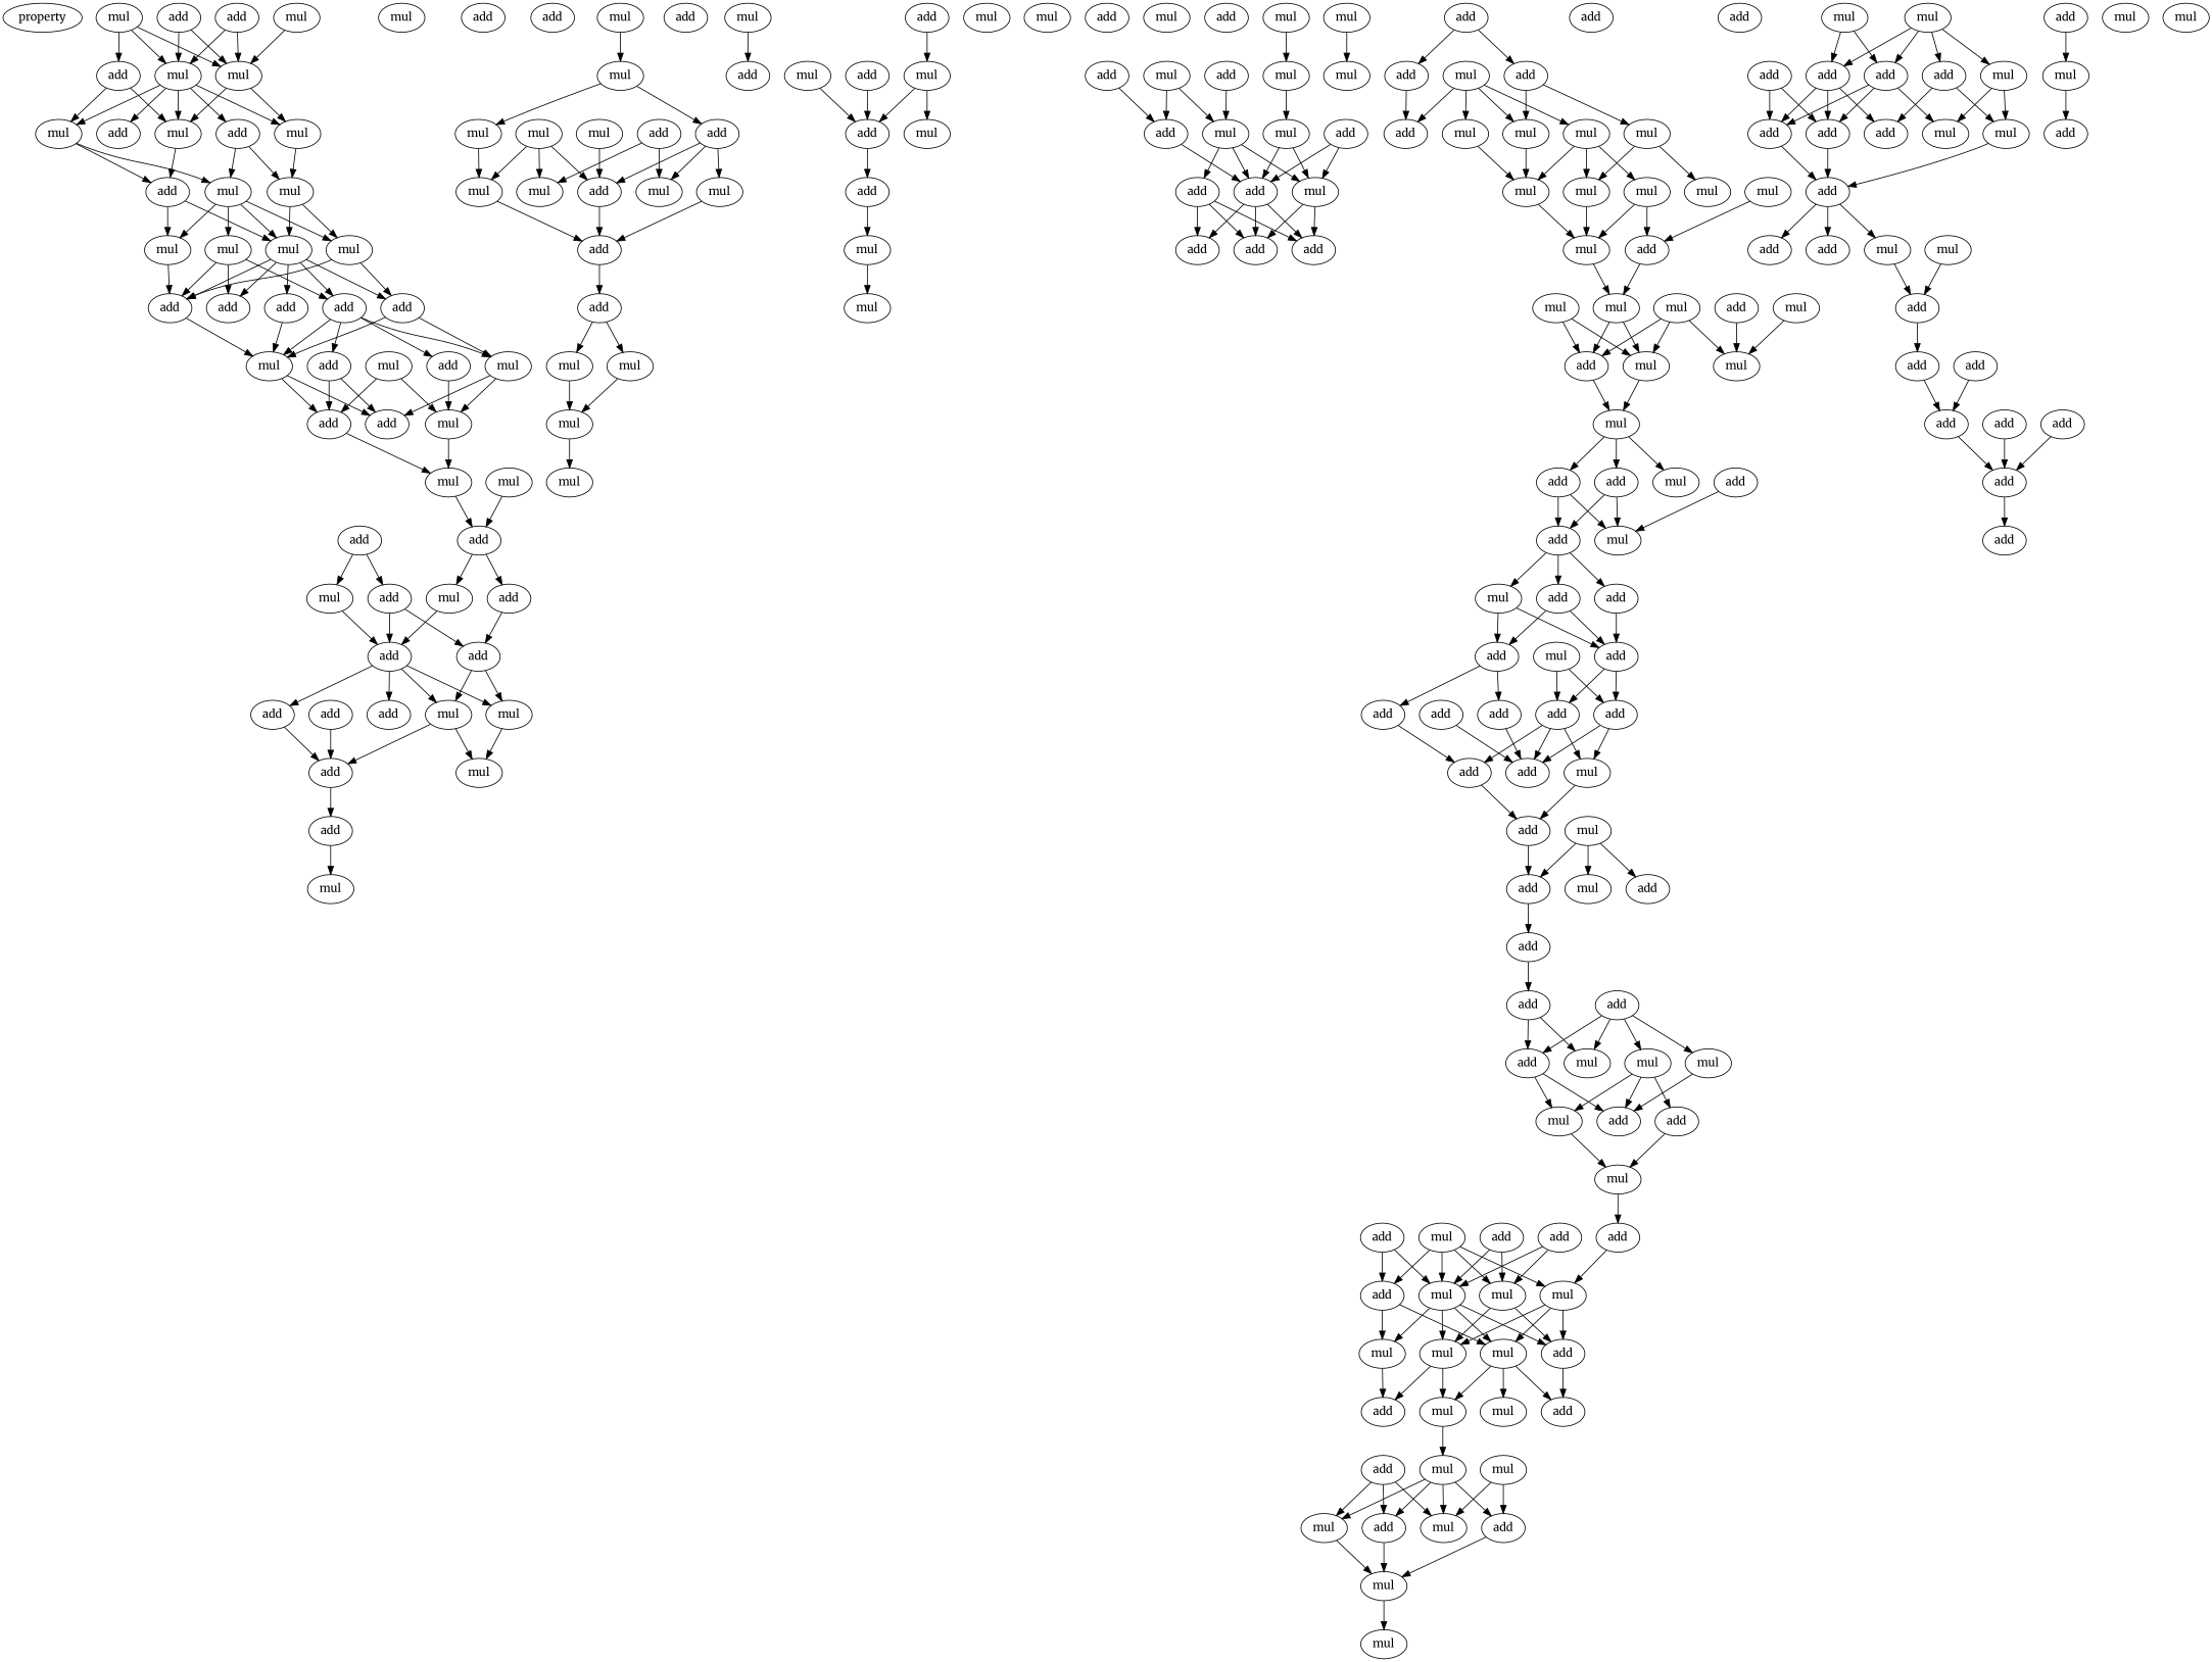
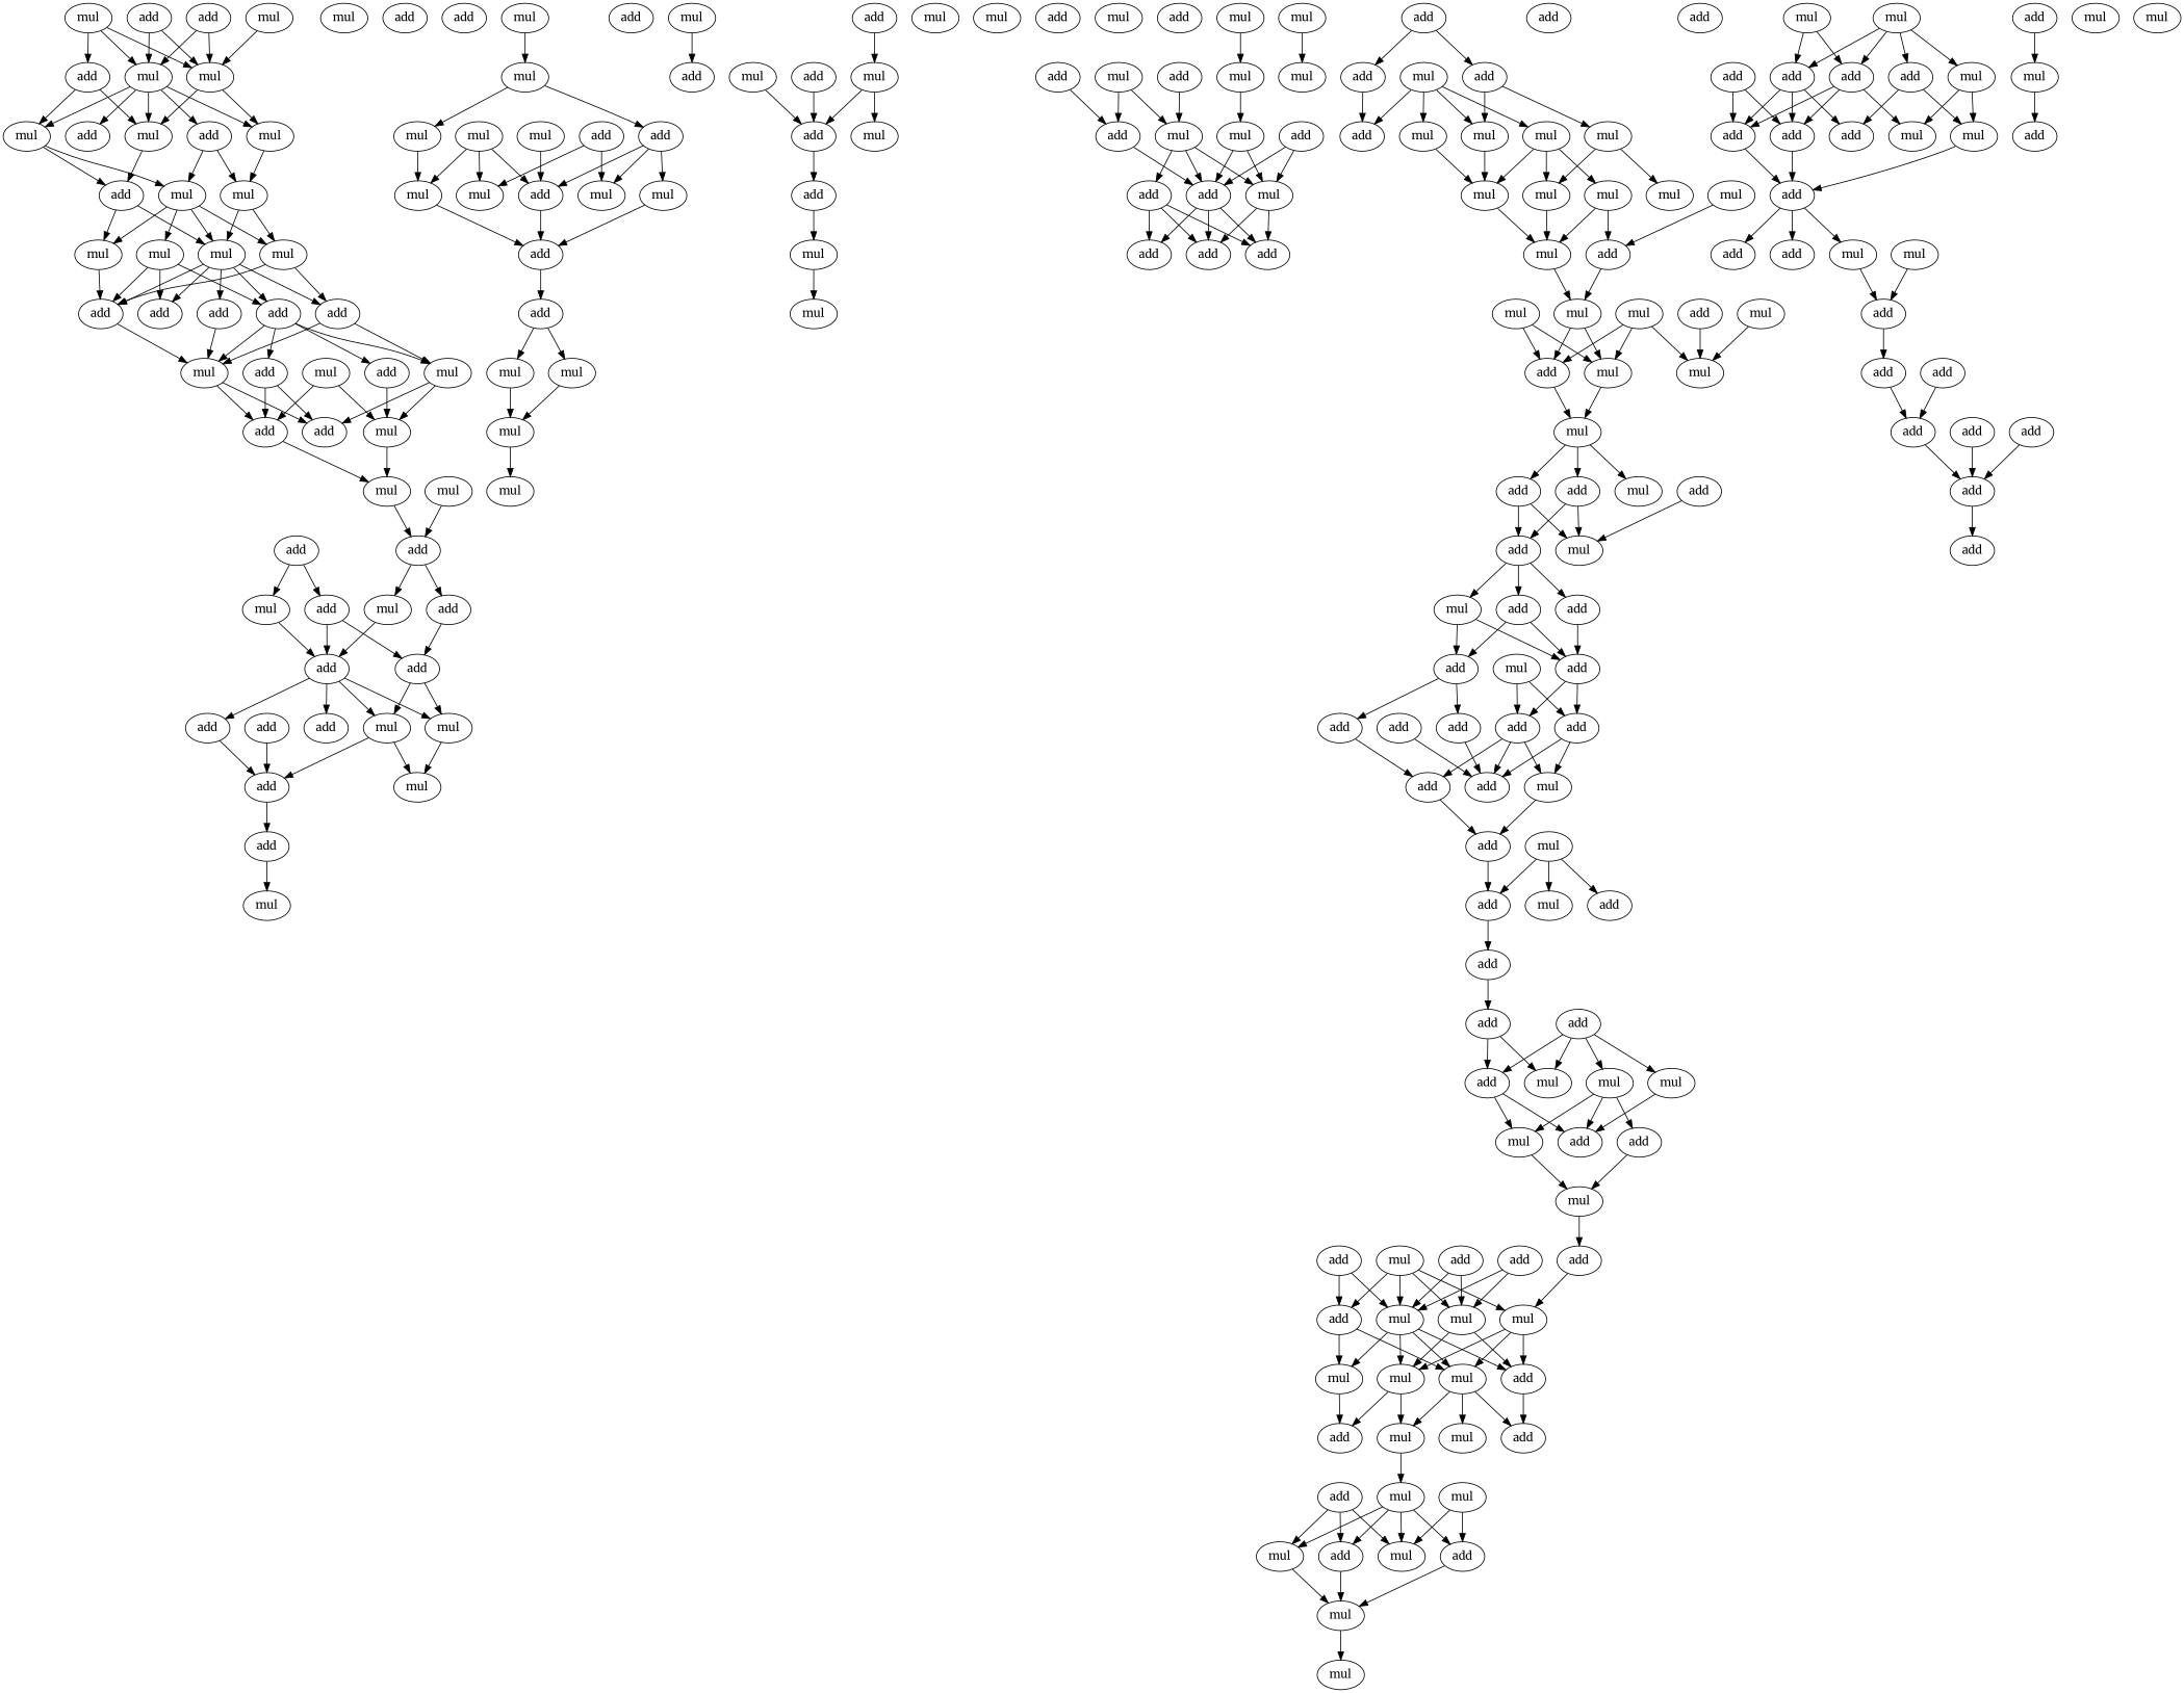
  digraph {
    fontname=Merriweather
    node [fontcolor=black fontname=Merriweather]
    edge [fontname=Merriweather]
-   property [lf=1.5 mul=2]
    n2 [label=add]
    n3 [label=mul]
    n4 [label=mul]
    n5 [label=mul]
    n6 [label=add]
    n7 [label=add]
    n8 [label=mul]
    n9 [label=mul]
    n10 [label=mul]
    n11 [label=add]
    n12 [label=mul]
    n13 [label=add]
    n14 [label=mul]
    n15 [label=add]
    n16 [label=mul]
    n17 [label=mul]
    n18 [label=mul]
    n19 [label=mul]
    n20 [label=mul]
    n21 [label=mul]
    n22 [label=add]
    n23 [label=add]
    n24 [label=add]
    n25 [label=add]
    n26 [label=add]
    n27 [label=mul]
    n28 [label=add]
    n29 [label=add]
    n30 [label=mul]
    n31 [label=add]
    n32 [label=add]
    n33 [label=mul]
    n34 [label=mul]
    n35 [label=mul]
    n36 [label=mul]
    n37 [label=add]
    n38 [label=add]
    n39 [label=mul]
    n40 [label=add]
    n41 [label=add]
    n42 [label=mul]
    n43 [label=add]
    n44 [label=add]
    n45 [label=mul]
    n46 [label=add]
    n47 [label=mul]
    n48 [label=add]
    n49 [label=add]
    n50 [label=mul]
    n51 [label=add]
    n52 [label=add]
    n53 [label=mul]
    n54 [label=add]
    n55 [label=add]
    n56 [label=mul]
    n57 [label=mul]
    n58 [label=add]
    n59 [label=mul]
    n60 [label=mul]
    n61 [label=add]
    n62 [label=mul]
    n63 [label=mul]
    n64 [label=mul]
    n65 [label=mul]
    n66 [label=mul]
    n67 [label=add]
    n68 [label=add]
    n69 [label=add]
    n70 [label=mul]
    n71 [label=mul]
    n72 [label=mul]
    n73 [label=mul]
    n74 [label=add]
    n75 [label=mul]
    n76 [label=add]
    n77 [label=add]
    n78 [label=mul]
    n79 [label=mul]
    n80 [label=add]
    n81 [label=mul]
    n82 [label=add]
    n83 [label=add]
    n84 [label=mul]
    n85 [label=mul]
    n86 [label=mul]
    n87 [label=add]
    n88 [label=mul]
    n89 [label=mul]
    n90 [label=add]
    n91 [label=mul]
    n92 [label=mul]
    n93 [label=add]
    n94 [label=mul]
    n95 [label=mul]
    n96 [label=add]
    n97 [label=mul]
    n98 [label=add]
    n99 [label=add]
    n100 [label=add]
    n101 [label=mul]
    n102 [label=add]
    n103 [label=add]
    n104 [label=add]
    n105 [label=add]
    n106 [label=mul]
    n107 [label=mul]
    n108 [label=add]
    n109 [label=add]
    n110 [label=add]
    n111 [label=mul]
    n112 [label=add]
    n113 [label=mul]
    n114 [label=mul]
    n115 [label=mul]
    n116 [label=mul]
    n117 [label=mul]
    n118 [label=mul]
    n119 [label=mul]
    n120 [label=mul]
    n121 [label=mul]
    n122 [label=add]
    n123 [label=mul]
    n124 [label=mul]
    n125 [label=mul]
    n126 [label=mul]
    n127 [label=mul]
    n128 [label=add]
    n129 [label=add]
    n130 [label=mul]
    n131 [label=mul]
    n132 [label=mul]
    n133 [label=mul]
    n134 [label=add]
    n135 [label=add]
    n136 [label=add]
    n137 [label=mul]
    n138 [label=add]
    n139 [label=add]
    n140 [label=add]
    n141 [label=mul]
    n142 [label=add]
    n143 [label=add]
    n144 [label=add]
    n145 [label=add]
    n146 [label=add]
    n147 [label=mul]
    n148 [label=add]
    n149 [label=add]
    n150 [label=add]
    n151 [label=add]
    n152 [label=add]
    n153 [label=mul]
    n154 [label=add]
    n155 [label=add]
    n156 [label=mul]
    n157 [label=mul]
    n158 [label=add]
    n159 [label=add]
    n160 [label=add]
    n161 [label=add]
    n162 [label=mul]
    n163 [label=add]
    n164 [label=mul]
    n165 [label=mul]
    n166 [label=add]
    n167 [label=mul]
    n168 [label=add]
    n169 [label=mul]
    n170 [label=add]
    n171 [label=add]
    n172 [label=mul]
    n173 [label=mul]
    n174 [label=mul]
    n175 [label=add]
    n176 [label=mul]
    n177 [label=add]
    n178 [label=add]
    n179 [label=mul]
    n180 [label=mul]
    n181 [label=add]
    n182 [label=mul]
    n183 [label=add]
    n184 [label=add]
    n185 [label=mul]
    n186 [label=mul]
    n187 [label=mul]
    n188 [label=add]
    n189 [label=add]
    n190 [label=add]
    n191 [label=mul]
    n192 [label=mul]
    n193 [label=add]
    n194 [label=mul]
    n195 [label=mul]
    n196 [label=mul]
    n197 [label=mul]
    n198 [label=mul]
    n199 [label=add]
    n200 [label=add]
    n201 [label=add]
    n202 [label=mul]
    n203 [label=mul]
    n204 [label=mul]
    n205 [label=add]
    n206 [label=add]
    n207 [label=add]
    n208 [label=add]
    n209 [label=add]
    n210 [label=add]
    n211 [label=add]
    n212 [label=mul]
    n213 [label=mul]
    n214 [label=add]
    n215 [label=add]
    n216 [label=add]
    n217 [label=add]
    n218 [label=add]
    n219 [label=add]
    n220 [label=add]
    n221 [label=add]
    n222 [label=add]
    n223 [label=mul]
    n224 [label=mul]
    n225 [label=add]
    n226 [label=mul]
    n2 -> n3
    n2 -> n4
    n3 -> n10
    n3 -> n11
    n3 -> n12
    n3 -> n13
    n3 -> n14
    n4 -> n10
    n4 -> n14
    n5 -> n3
    n5 -> n4
    n5 -> n6
    n6 -> n10
    n6 -> n12
    n7 -> n3
    n7 -> n4
    n9 -> n4
    n10 -> n15
    n12 -> n15
    n12 -> n16
    n13 -> n16
    n13 -> n17
    n14 -> n17
    n15 -> n18
    n15 -> n19
    n16 -> n18
    n16 -> n19
    n16 -> n20
    n16 -> n21
    n17 -> n19
    n17 -> n20
    n18 -> n22
    n19 -> n22
    n19 -> n23
    n19 -> n24
    n19 -> n25
    n19 -> n26
    n20 -> n22
    n20 -> n26
    n21 -> n22
    n21 -> n23
    n21 -> n25
    n22 -> n27
    n24 -> n27
    n25 -> n27
    n25 -> n28
    n25 -> n29
    n25 -> n30
    n26 -> n27
    n26 -> n30
    n27 -> n31
    n27 -> n32
    n28 -> n33
    n29 -> n31
    n29 -> n32
    n30 -> n31
    n30 -> n33
    n32 -> n35
    n33 -> n35
    n34 -> n32
    n34 -> n33
    n35 -> n37
    n36 -> n37
    n37 -> n38
    n37 -> n39
    n38 -> n44
    n39 -> n43
    n40 -> n41
    n40 -> n42
    n41 -> n43
    n41 -> n44
    n42 -> n43
    n43 -> n45
    n43 -> n46
    n43 -> n47
    n43 -> n48
    n44 -> n45
    n44 -> n47
    n45 -> n49
    n45 -> n50
    n46 -> n49
    n47 -> n50
    n49 -> n52
    n51 -> n49
    n52 -> n53
    n56 -> n57
    n57 -> n58
    n57 -> n59
    n58 -> n61
    n58 -> n62
    n58 -> n63
    n59 -> n66
    n60 -> n61
    n61 -> n68
    n63 -> n68
    n64 -> n61
    n64 -> n65
    n64 -> n66
    n66 -> n68
    n67 -> n62
    n67 -> n65
    n68 -> n69
    n69 -> n70
    n69 -> n71
    n70 -> n72
    n71 -> n72
    n72 -> n73
    n75 -> n76
    n77 -> n78
    n78 -> n80
    n78 -> n81
    n79 -> n80
    n80 -> n83
    n82 -> n80
    n83 -> n85
    n85 -> n88
    n91 -> n92
    n92 -> n97
    n93 -> n94
    n94 -> n99
    n94 -> n100
    n94 -> n101
    n95 -> n94
    n95 -> n96
    n96 -> n100
    n97 -> n100
    n97 -> n101
    n98 -> n96
    n99 -> n103
    n99 -> n104
    n99 -> n105
    n100 -> n103
    n100 -> n104
    n100 -> n105
    n101 -> n103
    n101 -> n105
    n102 -> n100
    n102 -> n101
    n106 -> n107
    n108 -> n109
    n108 -> n110
    n109 -> n112
    n110 -> n113
    n110 -> n116
    n111 -> n112
    n111 -> n113
    n111 -> n114
    n111 -> n115
    n113 -> n119
    n114 -> n117
    n114 -> n119
    n114 -> n120
    n115 -> n119
    n116 -> n117
    n116 -> n118
    n117 -> n121
    n119 -> n121
    n120 -> n121
    n120 -> n122
    n121 -> n124
    n122 -> n124
    n123 -> n122
    n124 -> n126
    n124 -> n128
    n125 -> n126
    n125 -> n127
    n125 -> n128
    n126 -> n132
    n128 -> n132
    n129 -> n127
    n130 -> n127
    n131 -> n126
    n131 -> n128
    n132 -> n133
    n132 -> n134
    n132 -> n135
    n134 -> n136
    n134 -> n137
    n135 -> n136
    n135 -> n137
    n136 -> n139
    n136 -> n140
    n136 -> n141
    n138 -> n137
    n139 -> n142
    n140 -> n142
    n140 -> n143
    n141 -> n142
    n141 -> n143
    n142 -> n145
    n142 -> n146
    n143 -> n148
    n143 -> n149
    n145 -> n151
    n145 -> n152
    n145 -> n153
    n146 -> n151
    n146 -> n153
    n147 -> n145
    n147 -> n146
    n148 -> n151
    n149 -> n152
    n150 -> n151
    n152 -> n154
    n153 -> n154
    n154 -> n155
    n155 -> n159
    n156 -> n155
    n156 -> n157
    n156 -> n158
    n159 -> n160
    n160 -> n161
    n160 -> n162
    n161 -> n166
    n161 -> n167
    n163 -> n161
    n163 -> n162
    n163 -> n164
    n163 -> n165
    n164 -> n166
    n164 -> n167
    n164 -> n168
    n165 -> n166
    n167 -> n169
    n168 -> n169
    n169 -> n170
    n170 -> n176
    n171 -> n172
    n171 -> n173
    n172 -> n181
    n172 -> n182
    n173 -> n179
    n173 -> n180
    n173 -> n181
    n173 -> n182
    n174 -> n172
    n174 -> n173
    n174 -> n175
    n174 -> n176
    n175 -> n179
    n175 -> n180
    n176 -> n180
    n176 -> n181
    n176 -> n182
    n177 -> n173
    n177 -> n175
    n178 -> n172
    n178 -> n173
    n179 -> n184
    n180 -> n183
    n180 -> n185
    n180 -> n186
    n181 -> n183
    n182 -> n184
    n182 -> n185
    n185 -> n187
    n187 -> n190
    n187 -> n191
    n187 -> n192
    n187 -> n193
    n189 -> n190
    n189 -> n191
    n189 -> n192
    n190 -> n195
    n191 -> n195
    n193 -> n195
    n194 -> n192
    n194 -> n193
    n195 -> n196
    n197 -> n198
    n197 -> n199
    n197 -> n200
    n197 -> n201
    n198 -> n203
    n198 -> n204
    n199 -> n204
    n199 -> n206
    n199 -> n207
    n200 -> n206
    n200 -> n207
    n200 -> n208
    n201 -> n203
    n201 -> n208
    n202 -> n199
    n202 -> n200
    n203 -> n209
    n205 -> n206
    n205 -> n207
    n206 -> n209
    n207 -> n209
    n209 -> n210
    n209 -> n211
    n209 -> n212
    n212 -> n214
    n213 -> n214
    n214 -> n215
    n215 -> n216
    n216 -> n218
    n217 -> n216
    n218 -> n221
    n219 -> n218
    n220 -> n218
    n222 -> n223
    n223 -> n225
  }
